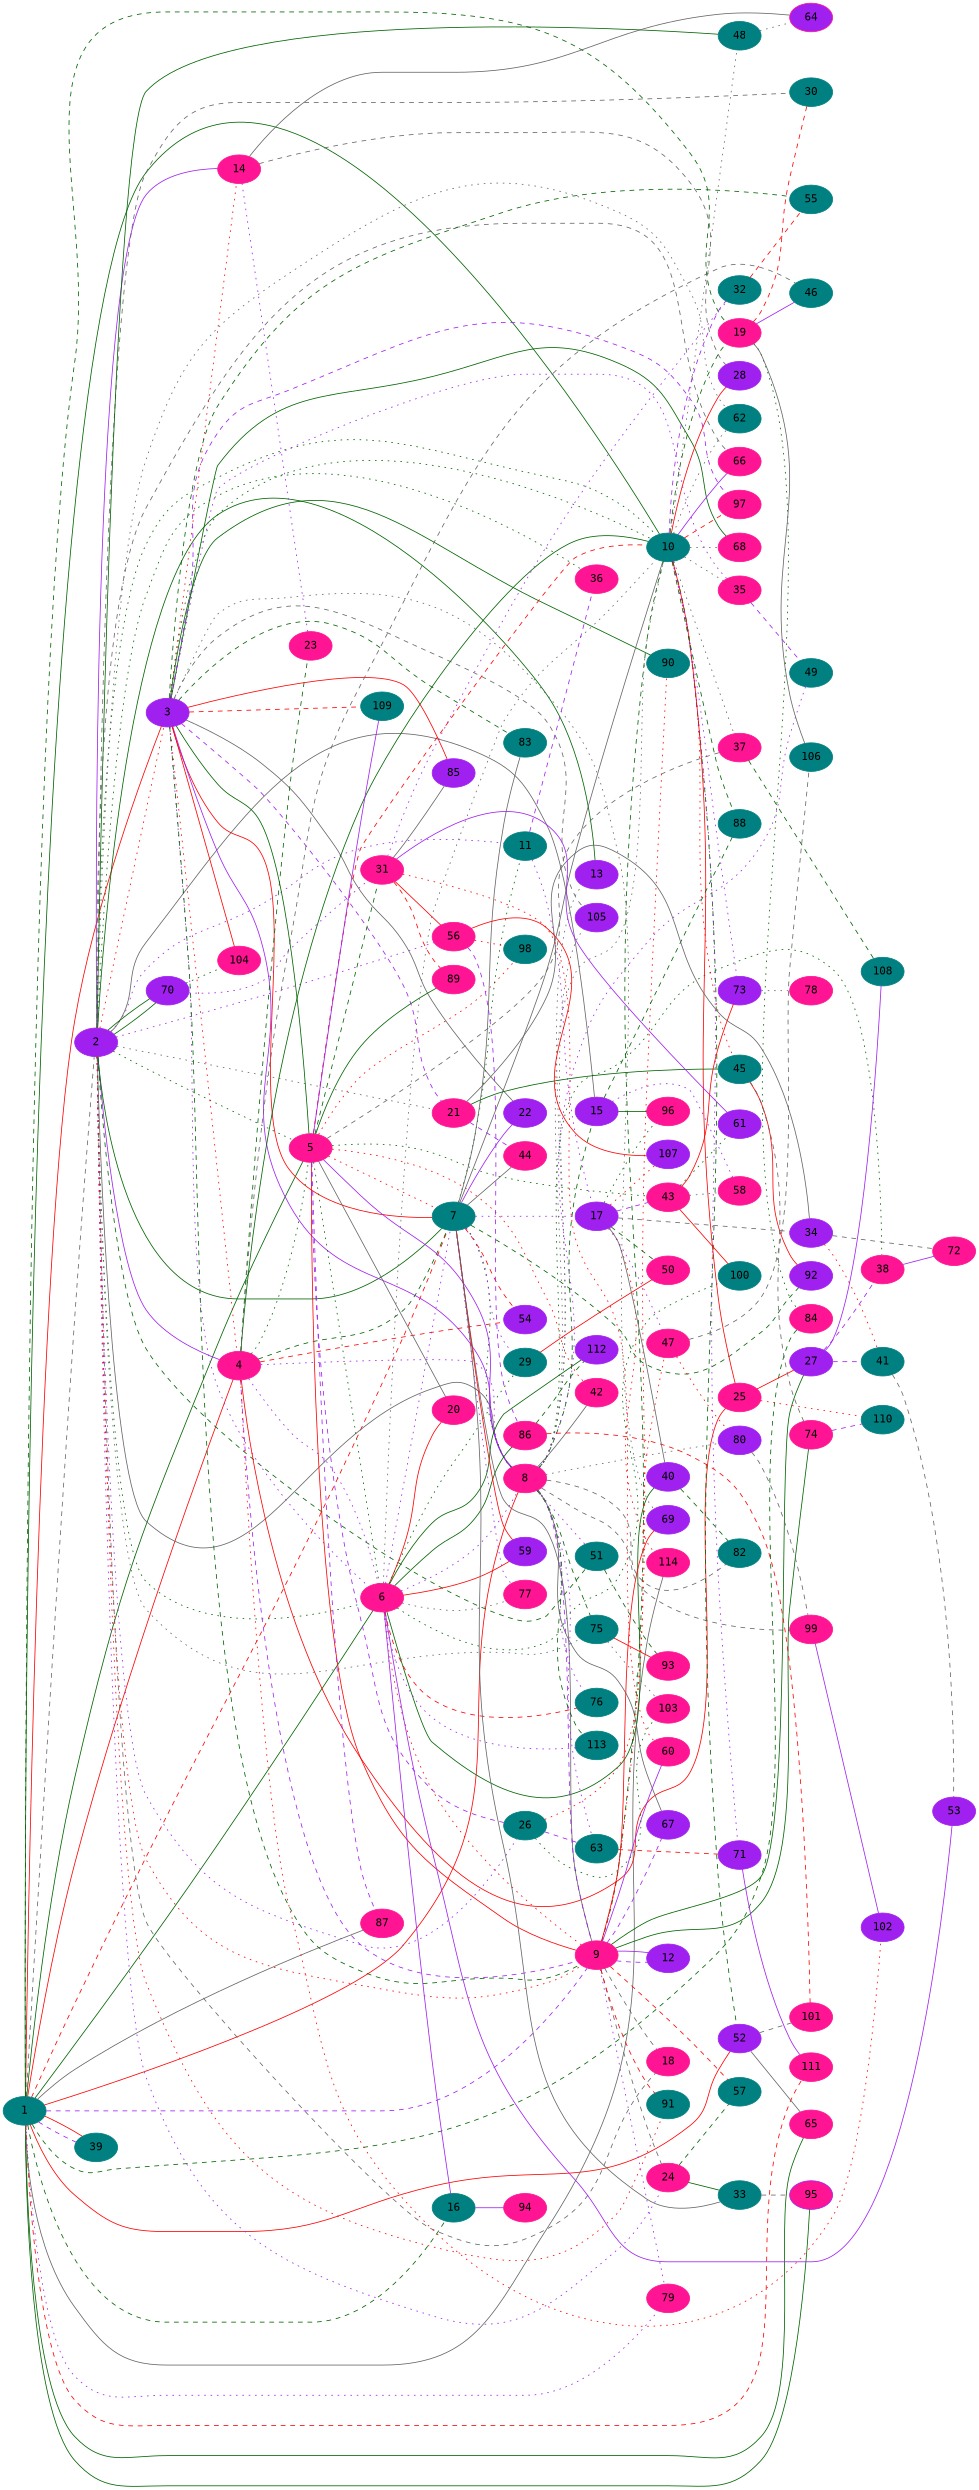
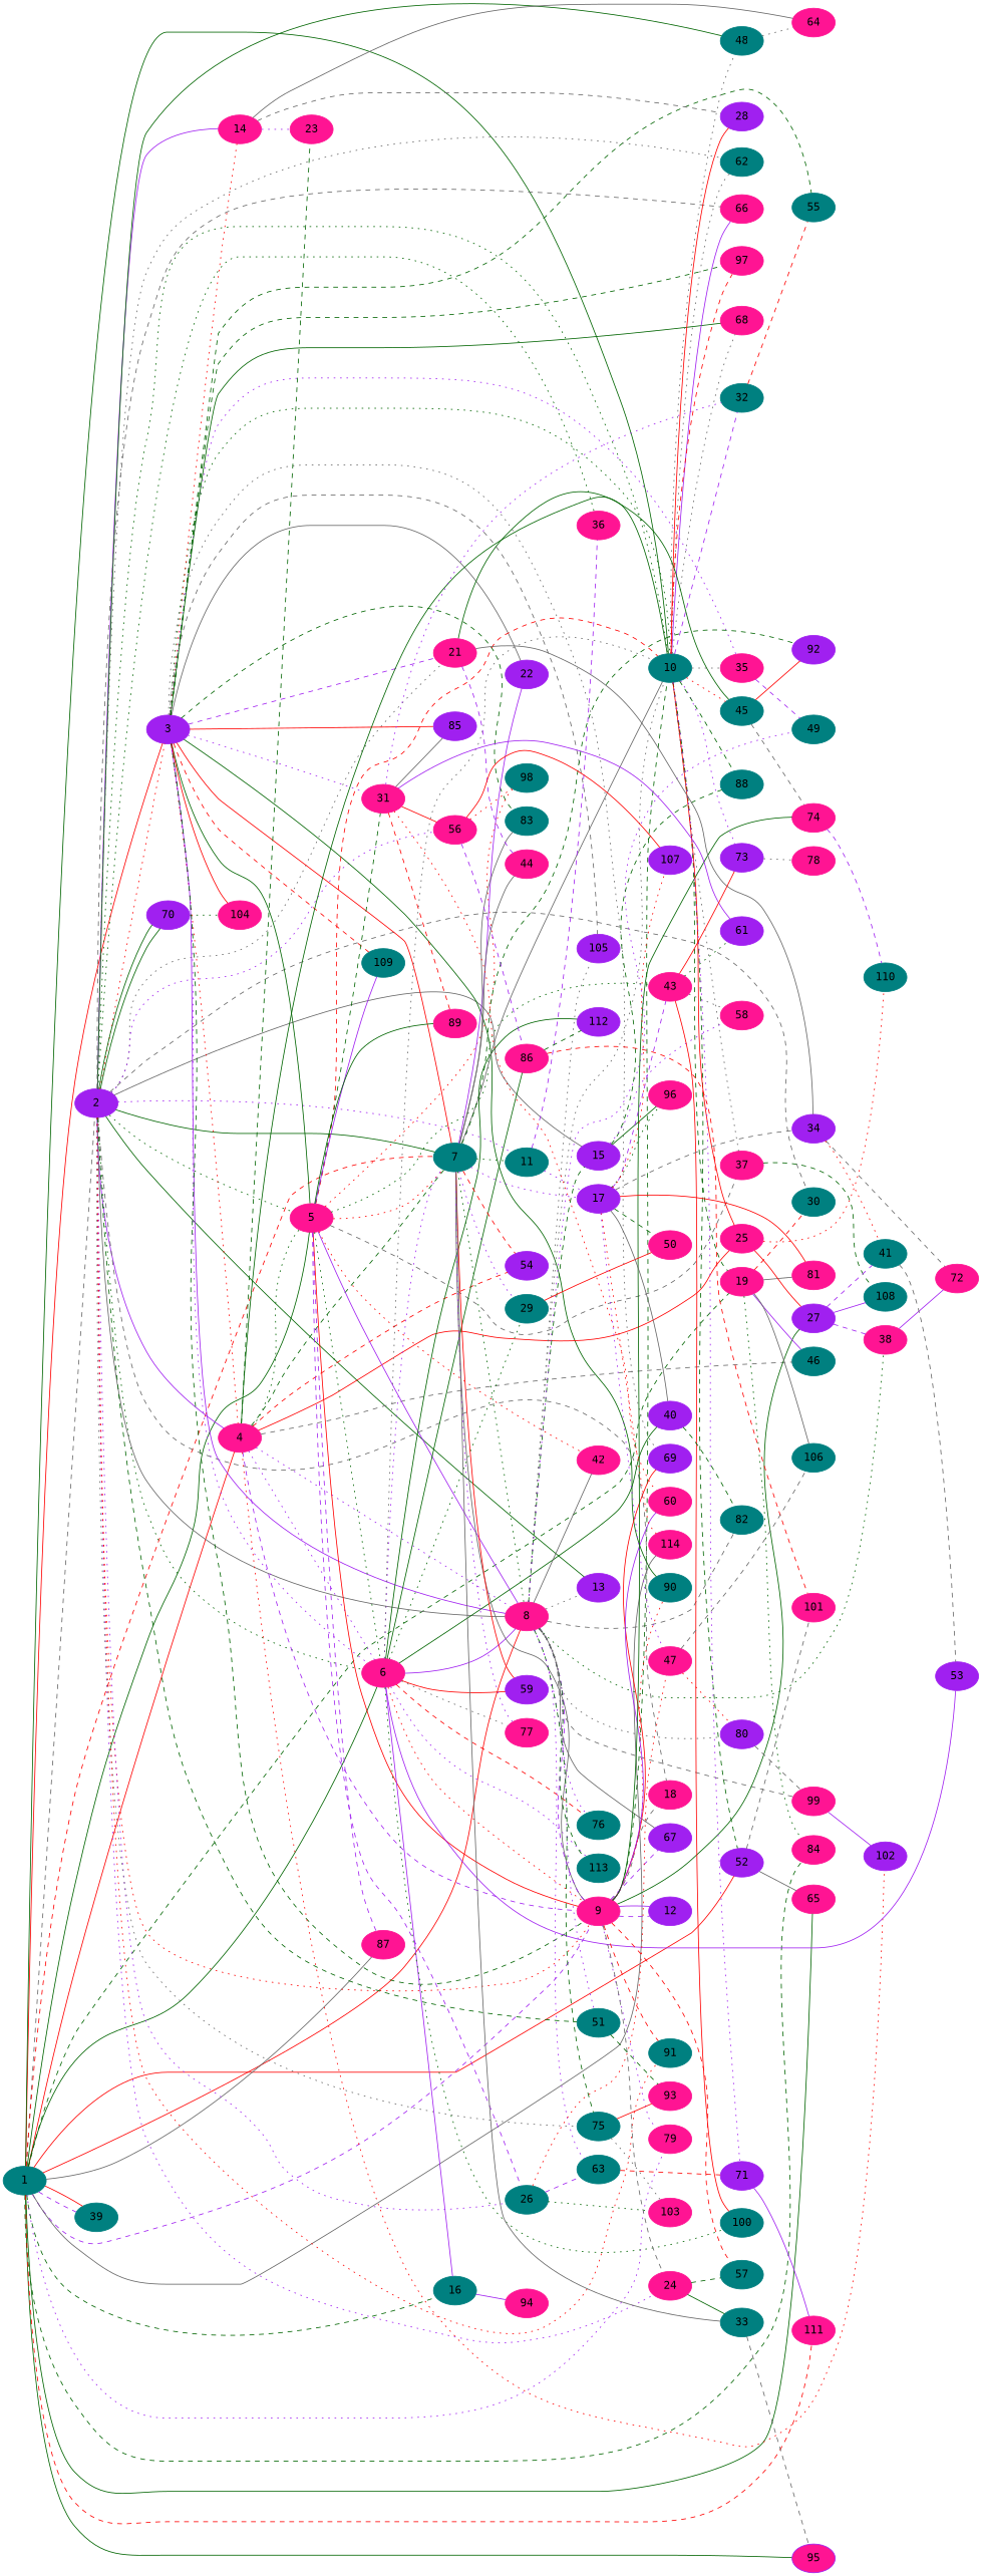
  graph {
    fontname="DejaVu Sans Mono"
    rankdir=LR
    node [color=deeppink fontname="DejaVu Sans Mono" style=filled]
    edge [color=darkgreen fontname="DejaVu Sans Mono" style=solid]
    1 [color=teal]
    2 [color=purple]
    3 [color=purple]
    4
    5
    6
    7 [color=teal]
    8
    9
    10 [color=teal]
    16 [color=teal]
    19
    39 [color=teal]
    52 [color=purple]
    65
    79
    84
    87
    95 [color=purple fillcolor=deeppink]
    111
    114
    11 [color=teal]
    13 [color=purple]
    14
    15 [color=purple]
    18
    21
    24
    26 [color=teal]
    30 [color=teal]
    36
    48 [color=teal]
    51 [color=teal]
    56
    62 [color=teal]
    66
    70 [color=purple]
    75 [color=teal]
    91 [color=teal]
    22 [color=purple]
    31
    35
    55 [color=teal]
    68
    69 [color=purple]
    83 [color=teal]
    85 [color=purple]
    90 [color=teal]
    97
    104
    105 [color=purple]
    109 [color=teal]
    23
    25
    46 [color=teal]
    54 [color=purple]
    102 [color=purple]
-   20
    37
    42
    43
    89
    98 [color=teal]
    29 [color=teal]
    40 [color=purple]
    53 [color=purple]
    59 [color=purple]
    76 [color=teal]
    77
    86
    100 [color=teal]
    112 [color=purple]
    113 [color=teal]
    17 [color=purple]
    33 [color=teal]
    44
    92 [color=purple]
    38
    49 [color=teal]
    63 [color=teal]
    67 [color=purple]
    80 [color=purple]
    82 [color=teal]
    99
    12 [color=purple]
    27 [color=purple]
    57 [color=teal]
    60
    74
    28 [color=purple]
    32 [color=teal]
    45 [color=teal]
    71 [color=purple]
    73 [color=purple]
    88 [color=teal]
    94
+   81
    106 [color=teal]
    101
-   64 [fillcolor=purple]
+   64
    58
    96
    34 [color=purple]
    47
    103
    93
    107 [color=purple]
    61 [color=purple]
    110 [color=teal]
    108 [color=teal]
    50
    72
    41 [color=teal]
    78
    1 -- 2 [color=gray40 style=dashed]
    1 -- 3 [color=red]
    1 -- 4 [color=red]
    1 -- 5
    1 -- 6
    1 -- 7 [color=red style=dashed]
    1 -- 8 [color=red]
    1 -- 9 [color=purple style=dashed]
    1 -- 10
    1 -- 16 [style=dashed]
    1 -- 19 [style=dashed]
    1 -- 39 [color=purple style=dashed]
    1 -- 39 [color=red]
    1 -- 52 [color=red]
    1 -- 65
    1 -- 79 [color=purple style=dotted]
    1 -- 84 [style=dashed]
    1 -- 87 [color=gray40]
    1 -- 95
    1 -- 111 [color=red style=dashed]
    1 -- 114 [color=gray40]
    2 -- 3 [color=red style=dotted]
    2 -- 4 [color=purple]
    2 -- 5 [style=dotted]
    2 -- 6 [style=dotted]
    2 -- 7
    2 -- 8 [color=gray40]
    2 -- 9 [color=red style=dotted]
    2 -- 10 [style=dotted]
    2 -- 11 [color=purple style=dotted]
    2 -- 13
    2 -- 14 [color=purple]
    2 -- 15 [color=gray40]
    2 -- 18 [color=gray40 style=dashed]
    2 -- 21 [color=gray40 style=dotted]
    2 -- 24 [color=purple style=dotted]
    2 -- 26 [color=purple style=dotted]
    2 -- 30 [color=gray40 style=dashed]
    2 -- 36 [style=dotted]
    2 -- 48
    2 -- 51 [style=dashed]
    2 -- 56 [color=purple style=dotted]
    2 -- 62 [color=gray40 style=dotted]
    2 -- 66 [color=gray40 style=dashed]
    2 -- 70
    2 -- 70
    2 -- 75 [color=gray40 style=dotted]
    2 -- 91 [color=red style=dotted]
    3 -- 4 [color=red style=dotted]
    3 -- 5
    3 -- 6 [color=purple style=dotted]
    3 -- 7 [color=red]
    3 -- 8 [color=purple]
    3 -- 9 [style=dashed]
    3 -- 10 [style=dotted]
    3 -- 14 [color=red style=dotted]
    3 -- 21 [color=purple style=dashed]
    3 -- 22 [color=gray40]
-   70 -- 31 [color=purple style=dotted]
+   3 -- 31 [color=purple style=dotted]
    3 -- 35 [color=purple style=dotted]
    3 -- 55 [style=dashed]
    3 -- 68
    3 -- 69 [color=gray40 style=dotted]
    3 -- 83 [style=dashed]
    3 -- 85 [color=red]
    3 -- 90
-   3 -- 97 [color=purple style=dashed]
+   3 -- 97 [style=dashed]
    3 -- 104 [color=red]
    3 -- 105 [color=gray40 style=dashed]
    3 -- 109 [color=red style=dashed]
    4 -- 5 [style=dotted]
    4 -- 6 [color=purple style=dotted]
    4 -- 7 [style=dashed]
    4 -- 8 [color=purple style=dotted]
    4 -- 9 [color=purple style=dashed]
    4 -- 10
    4 -- 23 [style=dashed]
    4 -- 25 [color=red]
    4 -- 46 [color=gray40 style=dashed]
    4 -- 54 [color=red style=dashed]
    4 -- 102 [color=red style=dotted]
    5 -- 6 [style=dotted]
    5 -- 7 [color=red style=dotted]
    5 -- 8 [color=purple]
    5 -- 9 [color=red]
    5 -- 10 [color=red style=dashed]
    5 -- 87 [color=purple style=dashed]
    5 -- 26 [color=purple style=dashed]
    5 -- 31 [style=dashed]
    5 -- 109 [color=purple]
-   5 -- 20 [color=gray40]
    5 -- 37 [color=gray40 style=dashed]
    5 -- 42 [color=red style=dotted]
    5 -- 43 [style=dotted]
    5 -- 89
    5 -- 98 [color=red style=dotted]
    6 -- 7 [color=purple style=dotted]
-   6 -- 8 [color=purple style=dotted]
+   6 -- 8 [color=purple]
    6 -- 9 [color=red style=dotted]
    6 -- 10 [color=gray40 style=dotted]
    6 -- 16 [color=purple]
-   6 -- 20 [color=red]
    6 -- 29 [style=dotted]
    6 -- 40
    6 -- 53 [color=purple]
    6 -- 59 [color=red]
    6 -- 76 [color=red style=dashed]
    6 -- 77 [color=gray40 style=dotted]
    6 -- 86
    6 -- 100 [style=dotted]
    6 -- 112
    6 -- 113 [color=purple style=dotted]
    7 -- 8 [style=dotted]
    7 -- 9 [color=gray40]
    7 -- 10 [color=gray40]
    7 -- 11 [style=dotted]
    7 -- 22 [color=purple]
    7 -- 83 [color=gray40]
    7 -- 54 [color=red style=dashed]
    7 -- 29 [color=purple style=dotted]
    7 -- 59 [color=red]
    7 -- 77 [color=purple style=dotted]
    7 -- 17 [color=purple style=dotted]
    7 -- 33 [color=gray40]
    7 -- 44 [color=gray40]
    7 -- 92 [style=dashed]
    8 -- 9 [color=purple style=dashed]
    8 -- 10 [color=gray40 style=dotted]
    8 -- 13 [color=gray40 style=dotted]
    8 -- 15 [style=dashed]
    8 -- 51 [color=purple style=dotted]
    8 -- 75 [style=dashed]
    8 -- 105 [color=gray40 style=dotted]
    8 -- 42 [color=gray40]
    8 -- 76 [color=purple style=dotted]
    8 -- 113 [style=dashed]
    8 -- 38 [style=dotted]
    8 -- 49 [color=purple style=dotted]
    8 -- 63 [color=purple style=dotted]
    8 -- 67 [color=gray40]
    8 -- 80 [color=gray40 style=dotted]
    8 -- 82 [color=gray40 style=dashed]
    8 -- 99 [color=gray40 style=dashed]
    9 -- 10 [style=dashed]
    9 -- 79 [color=purple style=dotted]
    9 -- 18 [color=gray40 style=dashed]
    9 -- 24 [color=gray40 style=dashed]
    9 -- 91 [color=red style=dashed]
    9 -- 69 [color=red]
    9 -- 90 [color=red style=dotted]
    9 -- 67 [color=purple style=dashed]
    9 -- 12 [color=purple style=dashed]
    9 -- 12 [color=purple]
    9 -- 27
    9 -- 57 [color=red style=dashed]
    9 -- 60 [color=purple]
    9 -- 74
    10 -- 19 [style=dashed]
    10 -- 52 [style=dashed]
    10 -- 48 [color=gray40 style=dotted]
    10 -- 62 [color=gray40 style=dotted]
    10 -- 66 [color=purple]
    10 -- 35 [color=gray40 style=dotted]
    10 -- 68 [color=gray40 style=dotted]
    10 -- 97 [color=red style=dashed]
    10 -- 25 [color=red]
    10 -- 37 [color=gray40 style=dotted]
    10 -- 28 [color=red]
    10 -- 32 [color=purple style=dashed]
    10 -- 45 [color=red style=dotted]
    10 -- 71 [color=purple style=dotted]
    10 -- 73 [color=purple style=dotted]
    10 -- 88 [style=dashed]
    16 -- 94 [color=purple]
    19 -- 84 [style=dotted]
    19 -- 30 [color=red style=dashed]
    19 -- 46 [color=purple]
+   19 -- 81 [color=gray40]
    19 -- 106 [color=gray40]
    52 -- 65 [color=gray40]
    52 -- 101 [color=gray40 style=dashed]
    11 -- 36 [color=purple style=dashed]
    11 -- 17 [color=purple style=dotted]
    14 -- 23 [color=purple style=dotted]
    14 -- 28 [color=gray40 style=dashed]
    14 -- 64 [color=gray40]
    15 -- 88 [style=dashed]
    15 -- 58 [color=purple style=dotted]
    15 -- 96
    21 -- 44 [color=purple style=dashed]
    21 -- 45
    21 -- 34 [color=gray40]
    24 -- 33
    24 -- 57 [style=dashed]
    26 -- 63 [color=purple style=dashed]
    26 -- 47 [color=red style=dotted]
    26 -- 103 [style=dotted]
    48 -- 64 [color=gray40 style=dotted]
    51 -- 93 [style=dashed]
    56 -- 98 [color=red style=dotted]
    56 -- 86 [color=purple style=dashed]
    56 -- 107 [color=red]
    70 -- 104 [style=dotted]
    75 -- 103 [color=gray40 style=dotted]
    75 -- 93 [color=red]
    31 -- 56 [color=red]
    31 -- 85 [color=gray40]
    31 -- 89 [color=red style=dashed]
    31 -- 60 [color=red style=dotted]
    31 -- 32 [color=purple style=dotted]
    31 -- 61 [color=purple]
    35 -- 49 [color=purple style=dashed]
    25 -- 27 [color=red]
    25 -- 110 [color=red style=dotted]
    37 -- 108 [style=dashed]
    43 -- 100 [color=red]
    43 -- 73 [color=red]
    43 -- 58 [color=gray40 style=dotted]
    43 -- 61 [style=dotted]
    29 -- 50 [color=red]
    40 -- 82 [style=dashed]
    86 -- 112 [style=dashed]
    86 -- 101 [color=red style=dashed]
    17 -- 114 [color=red style=dotted]
    17 -- 43 [color=purple style=dashed]
    17 -- 40 [color=gray40]
+   17 -- 81 [color=red]
    17 -- 96 [style=dotted]
    17 -- 34 [color=gray40 style=dashed]
    17 -- 47 [color=purple style=dotted]
    17 -- 107 [color=red style=dotted]
    17 -- 50 [style=dashed]
    33 -- 95 [color=gray40 style=dashed]
    38 -- 72 [color=purple]
    63 -- 71 [color=red style=dashed]
    80 -- 99 [color=gray40 style=dashed]
    99 -- 102 [color=purple]
    27 -- 38 [color=purple style=dashed]
    27 -- 108 [color=purple]
    27 -- 41 [color=purple style=dashed]
    74 -- 110 [color=purple style=dashed]
    32 -- 55 [color=red style=dashed]
    45 -- 92 [color=red]
    45 -- 74 [color=gray40 style=dashed]
    71 -- 111 [color=purple]
    73 -- 78 [color=gray40 style=dotted]
    34 -- 72 [color=gray40 style=dashed]
    34 -- 41 [color=red style=dotted]
    47 -- 80 [color=red style=dotted]
    47 -- 106 [color=gray40 style=dashed]
    41 -- 53 [color=gray40 style=dashed]
  }
